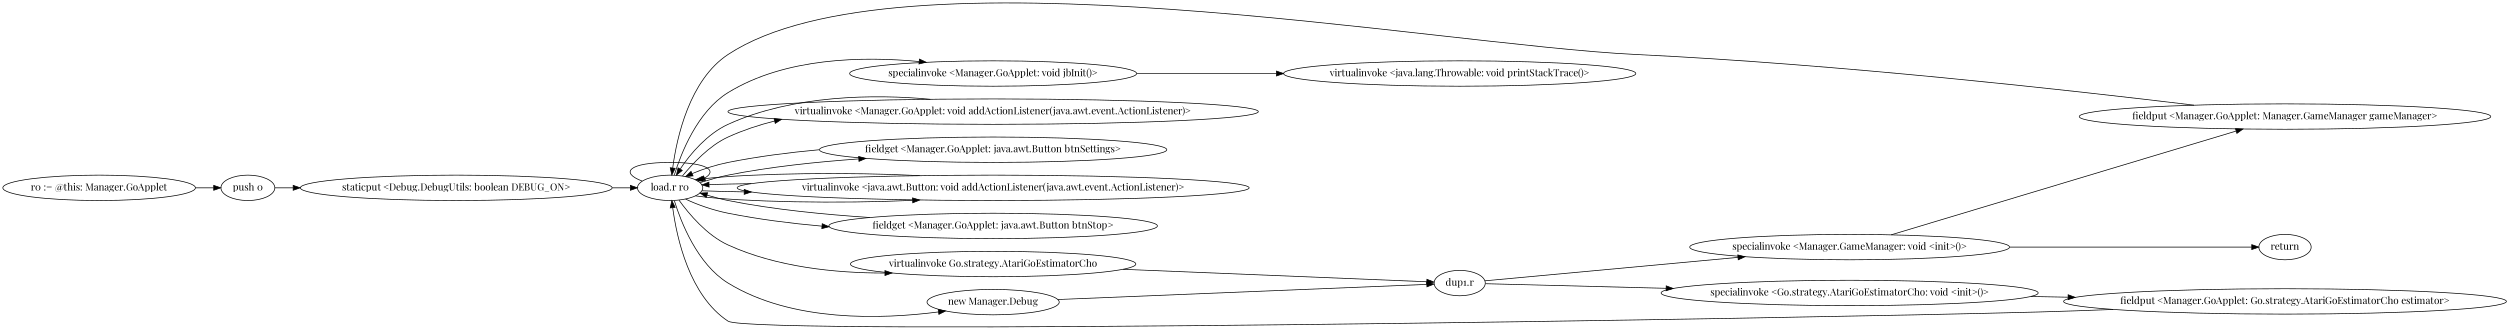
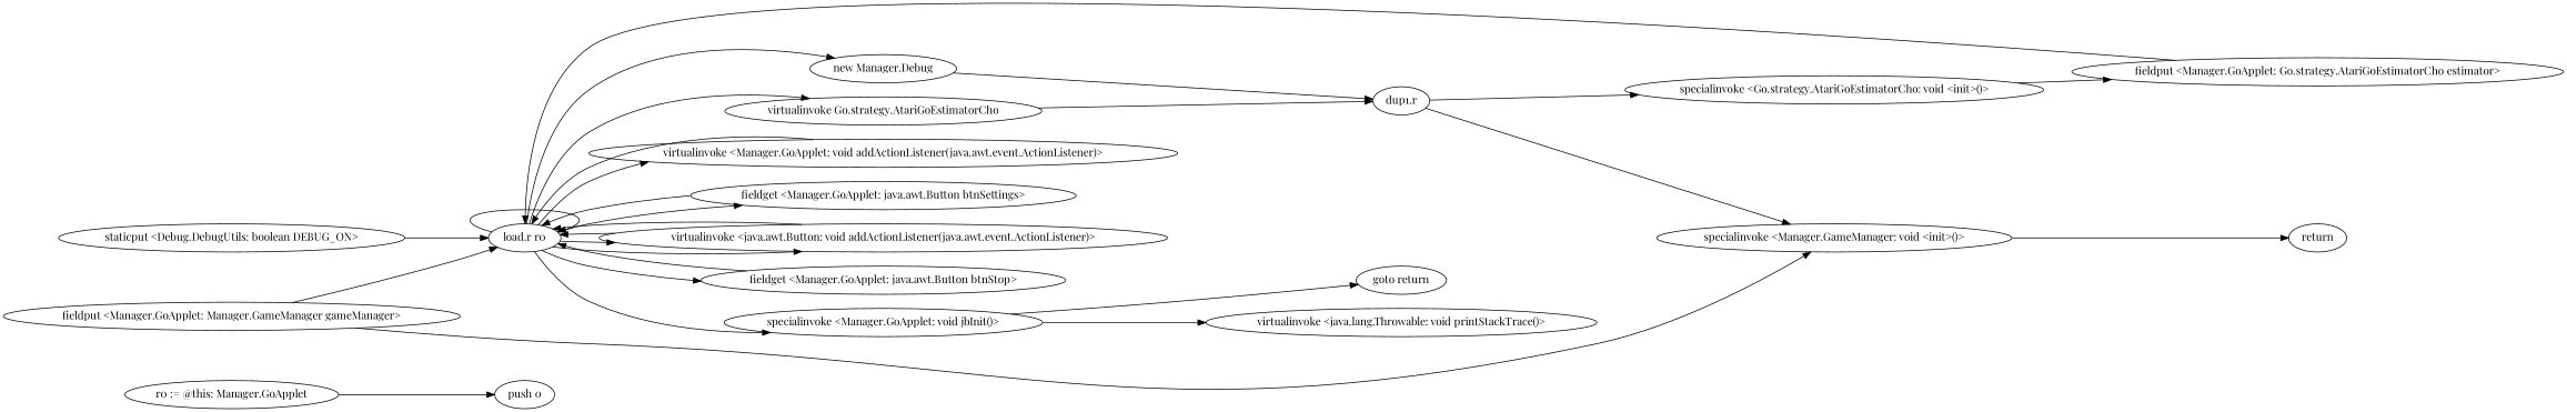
  digraph {
    fontname="Playfair Display"
    rankdir=LR
    node [fontname="Playfair Display"]
    edge [fontname="Playfair Display"]
    "r0 := @this: Manager.GoApplet"
    "push 0"
    "staticput <Debug.DebugUtils: boolean DEBUG_ON>"
    "load.r r0"
    n5 [label="new Manager.Debug"]
    n6 [label="virtualinvoke Go.strategy.AtariGoEstimatorCho"]
    "virtualinvoke <Manager.GoApplet: void addActionListener(java.awt.event.ActionListener)>"
    "fieldget <Manager.GoApplet: java.awt.Button btnSettings>"
    "virtualinvoke <java.awt.Button: void addActionListener(java.awt.event.ActionListener)>"
    "fieldget <Manager.GoApplet: java.awt.Button btnStop>"
    "specialinvoke <Manager.GoApplet: void jbInit()>"
    "dup1.r"
+   "goto return"
    "virtualinvoke <java.lang.Throwable: void printStackTrace()>"
    "specialinvoke <Manager.GameManager: void <init>()>"
    "specialinvoke <Go.strategy.AtariGoEstimatorCho: void <init>()>"
    "fieldput <Manager.GoApplet: Manager.GameManager gameManager>"
    return
    "fieldput <Manager.GoApplet: Go.strategy.AtariGoEstimatorCho estimator>"
    "r0 := @this: Manager.GoApplet" -> "push 0"
-   "push 0" -> "staticput <Debug.DebugUtils: boolean DEBUG_ON>"
    "staticput <Debug.DebugUtils: boolean DEBUG_ON>" -> "load.r r0"
    "load.r r0" -> "load.r r0"
    "load.r r0" -> n5
    "load.r r0" -> n6
    "load.r r0" -> "virtualinvoke <Manager.GoApplet: void addActionListener(java.awt.event.ActionListener)>"
    "load.r r0" -> "fieldget <Manager.GoApplet: java.awt.Button btnSettings>"
    "load.r r0" -> "virtualinvoke <java.awt.Button: void addActionListener(java.awt.event.ActionListener)>"
    "load.r r0" -> "virtualinvoke <java.awt.Button: void addActionListener(java.awt.event.ActionListener)>"
    "load.r r0" -> "fieldget <Manager.GoApplet: java.awt.Button btnStop>"
    "load.r r0" -> "specialinvoke <Manager.GoApplet: void jbInit()>"
    n5 -> "dup1.r"
    n6 -> "dup1.r"
    "virtualinvoke <Manager.GoApplet: void addActionListener(java.awt.event.ActionListener)>" -> "load.r r0"
    "fieldget <Manager.GoApplet: java.awt.Button btnSettings>" -> "load.r r0"
    "virtualinvoke <java.awt.Button: void addActionListener(java.awt.event.ActionListener)>" -> "load.r r0"
    "virtualinvoke <java.awt.Button: void addActionListener(java.awt.event.ActionListener)>" -> "load.r r0"
    "fieldget <Manager.GoApplet: java.awt.Button btnStop>" -> "load.r r0"
+   "specialinvoke <Manager.GoApplet: void jbInit()>" -> "goto return"
    "specialinvoke <Manager.GoApplet: void jbInit()>" -> "virtualinvoke <java.lang.Throwable: void printStackTrace()>"
    "dup1.r" -> "specialinvoke <Manager.GameManager: void <init>()>"
    "dup1.r" -> "specialinvoke <Go.strategy.AtariGoEstimatorCho: void <init>()>"
-   "specialinvoke <Manager.GameManager: void <init>()>" -> "fieldput <Manager.GoApplet: Manager.GameManager gameManager>"
+   "fieldput <Manager.GoApplet: Manager.GameManager gameManager>" -> "specialinvoke <Manager.GameManager: void <init>()>"
    "specialinvoke <Manager.GameManager: void <init>()>" -> return
    "specialinvoke <Go.strategy.AtariGoEstimatorCho: void <init>()>" -> "fieldput <Manager.GoApplet: Go.strategy.AtariGoEstimatorCho estimator>"
    "fieldput <Manager.GoApplet: Manager.GameManager gameManager>" -> "load.r r0"
    "fieldput <Manager.GoApplet: Go.strategy.AtariGoEstimatorCho estimator>" -> "load.r r0"
  }
